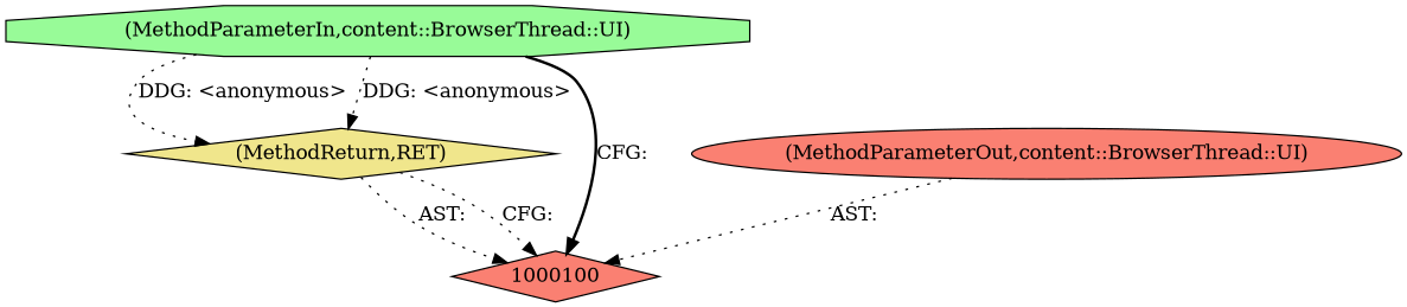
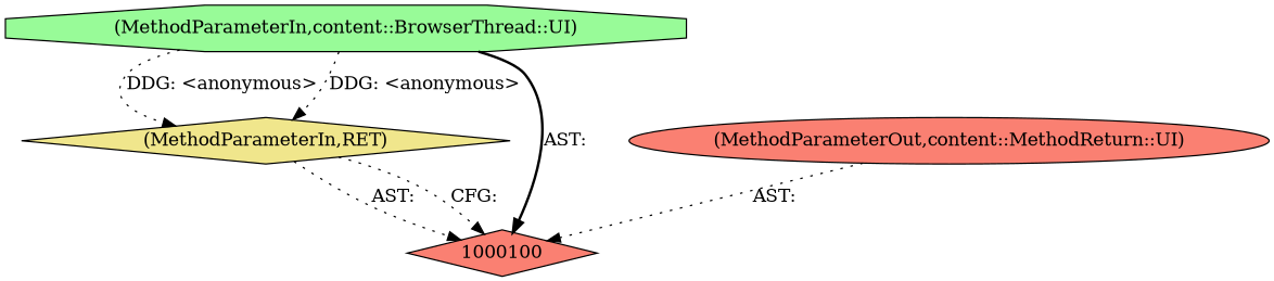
  digraph {
    node [fillcolor=salmon shape=diamond style=filled]
    edge [style=dotted]
-   n1 [fillcolor=khaki label="(MethodReturn,RET)"]
+   n1 [fillcolor=khaki label="(MethodParameterIn,RET)"]
    1000100
    n3 [fillcolor=palegreen label="(MethodParameterIn,content::BrowserThread::UI)" shape=octagon]
-   n4 [label="(MethodParameterOut,content::BrowserThread::UI)" shape=ellipse]
+   n4 [label="(MethodParameterOut,content::MethodReturn::UI)" shape=ellipse]
    n1 -> 1000100 [label="AST: "]
    n1 -> 1000100 [label="CFG: "]
    n3 -> n1 [label="DDG: <anonymous>"]
    n3 -> n1 [label="DDG: <anonymous>"]
-   n3 -> 1000100 [label="CFG: " style=bold]
+   n3 -> 1000100 [label="AST: " style=bold]
    n4 -> 1000100 [label="AST: "]
  }
